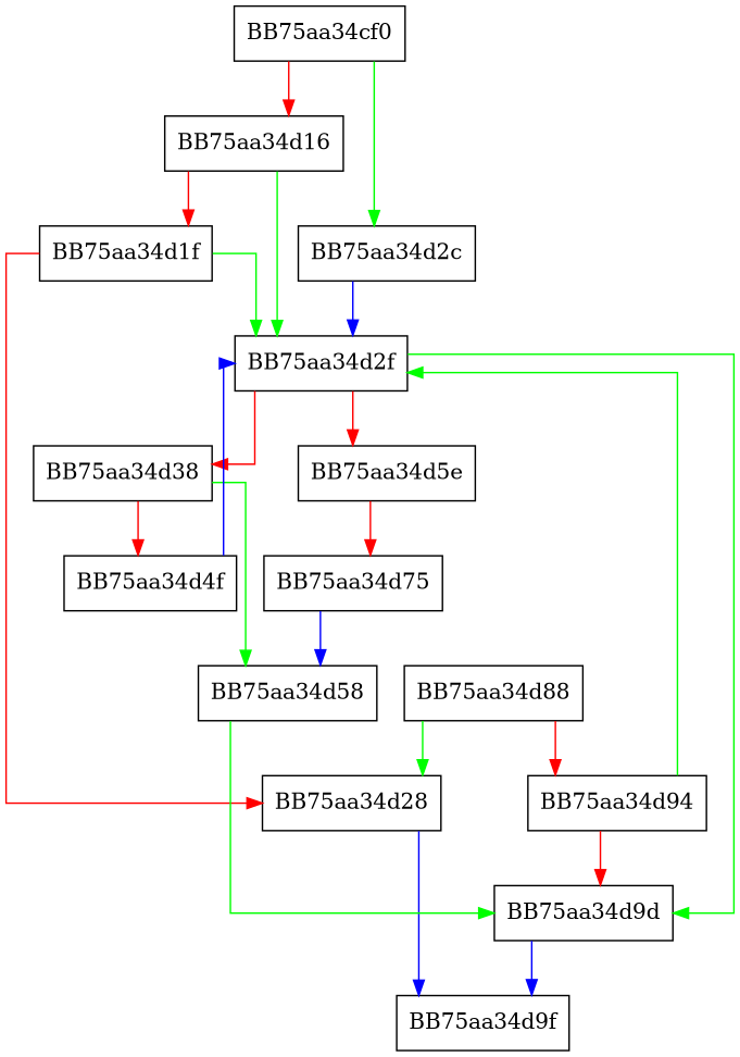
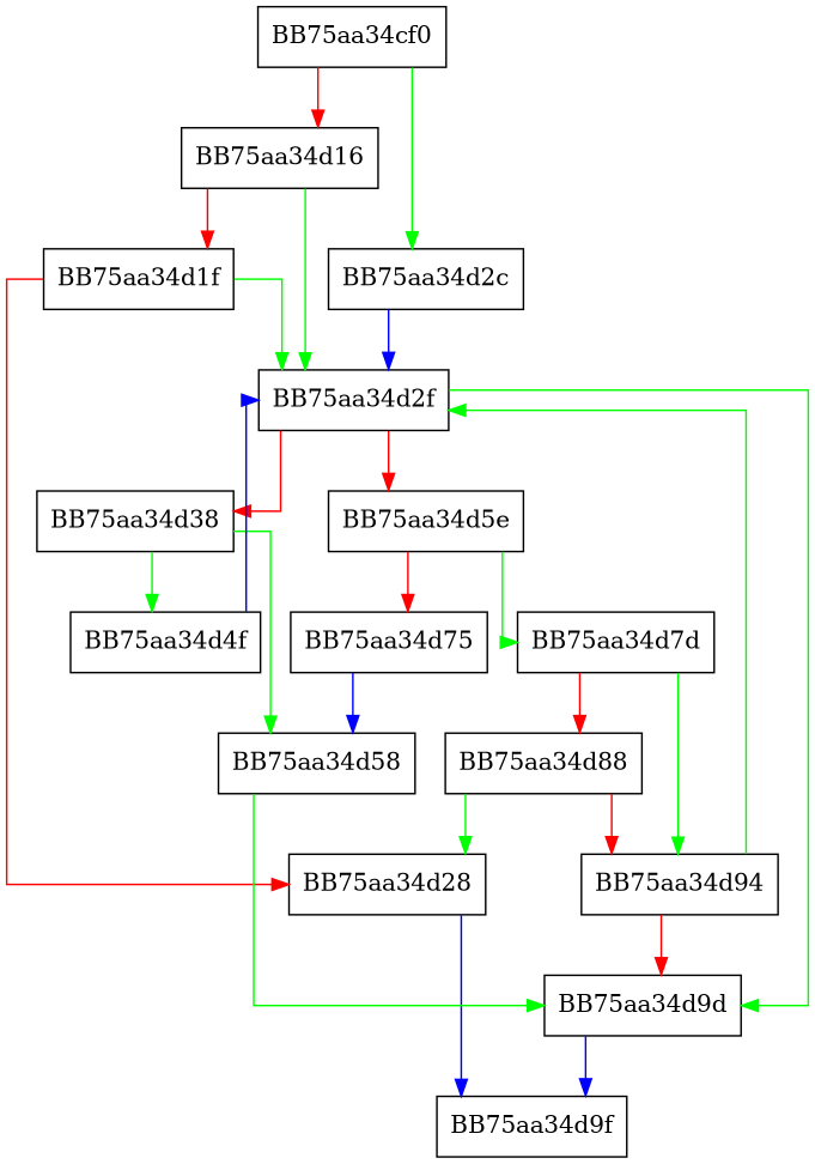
  digraph {
    splines=ortho
    node [shape=box]
    edge [color=green]
    BB75aa34cf0
    BB75aa34d2c
    BB75aa34d16
    BB75aa34d2f
    BB75aa34d1f
    BB75aa34d9d
    BB75aa34d38
    BB75aa34d5e
    BB75aa34d28
    BB75aa34d9f
    BB75aa34d58
    BB75aa34d4f
+   BB75aa34d7d
    BB75aa34d75
    BB75aa34d94
    BB75aa34d88
    BB75aa34cf0 -> BB75aa34d2c
    BB75aa34cf0 -> BB75aa34d16 [color=red]
    BB75aa34d2c -> BB75aa34d2f [color=blue]
    BB75aa34d16 -> BB75aa34d2f
    BB75aa34d16 -> BB75aa34d1f [color=red]
    BB75aa34d2f -> BB75aa34d9d
    BB75aa34d2f -> BB75aa34d38 [color=red]
    BB75aa34d2f -> BB75aa34d5e [color=red]
    BB75aa34d1f -> BB75aa34d2f
    BB75aa34d1f -> BB75aa34d28 [color=red]
    BB75aa34d9d -> BB75aa34d9f [color=blue]
    BB75aa34d38 -> BB75aa34d58
-   BB75aa34d38 -> BB75aa34d4f [color=red]
+   BB75aa34d38 -> BB75aa34d4f
+   BB75aa34d5e -> BB75aa34d7d
    BB75aa34d5e -> BB75aa34d75 [color=red]
    BB75aa34d28 -> BB75aa34d9f [color=blue]
    BB75aa34d58 -> BB75aa34d9d
    BB75aa34d4f -> BB75aa34d2f [color=blue]
+   BB75aa34d7d -> BB75aa34d94
+   BB75aa34d7d -> BB75aa34d88 [color=red]
    BB75aa34d75 -> BB75aa34d58 [color=blue]
    BB75aa34d94 -> BB75aa34d2f
    BB75aa34d94 -> BB75aa34d9d [color=red]
    BB75aa34d88 -> BB75aa34d28
    BB75aa34d88 -> BB75aa34d94 [color=red]
  }
